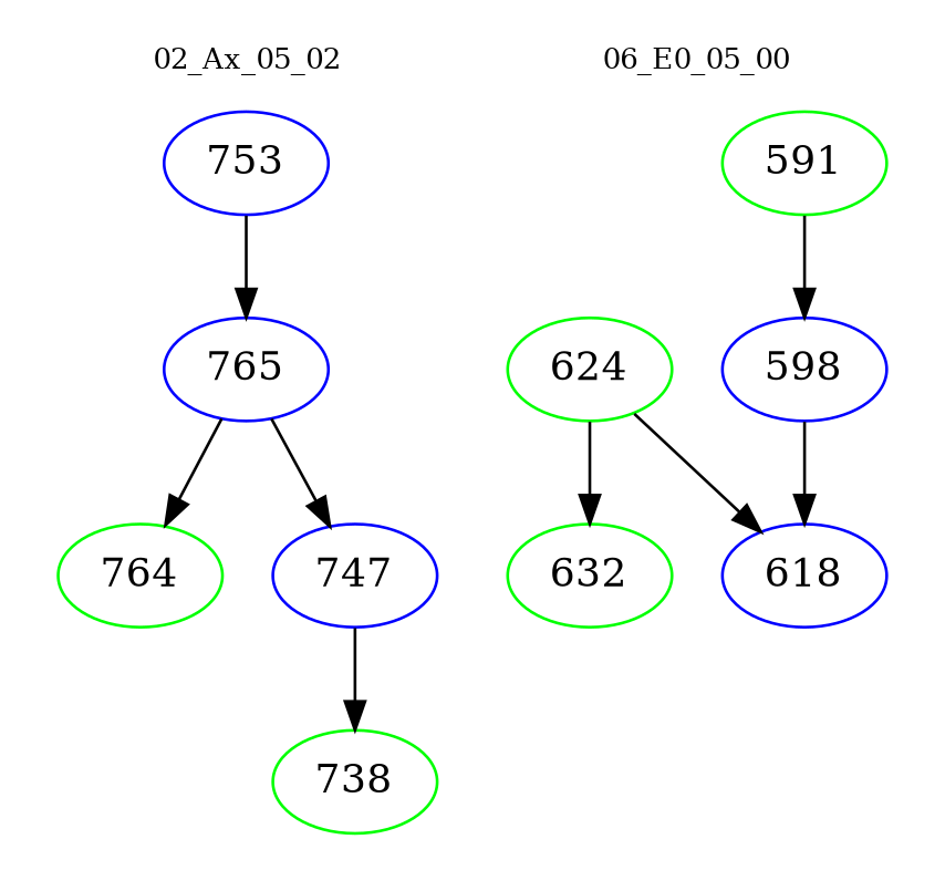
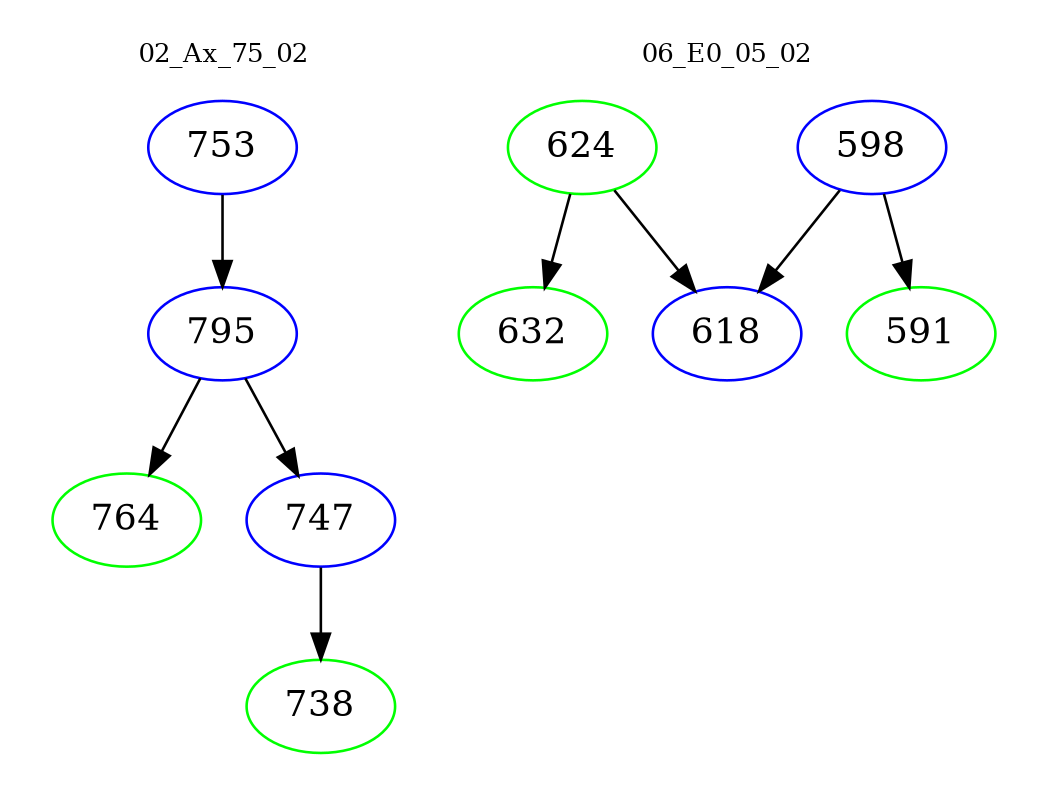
  digraph {
    node [color=blue]
    edge [color=black]
    n1 [label=753]
-   n2 [label=765]
+   n2 [label=795]
    n3 [color=green label=764]
    n4 [label=747]
    n5 [color=green label=738]
    n6 [label=598]
    n7 [color=green label=591]
    n8 [label=618]
    n9 [color=green label=624]
    n10 [color=green label=632]
    subgraph cluster_1 {
      color=white
      fontsize=10
-     label="02_Ax_05_02"
+     label="02_Ax_75_02"
      n1
      n2
      n3
      n4
      n5
    }
    subgraph cluster_2 {
      color=white
      fontsize=10
-     label="06_E0_05_00"
+     label="06_E0_05_02"
      n6
      n7
      n8
      n9
      n10
    }
    n1 -> n2
    n2 -> n3
    n2 -> n4
    n4 -> n5
-   n7 -> n6
+   n6 -> n7
    n6 -> n8
    n9 -> n8
    n9 -> n10
  }
